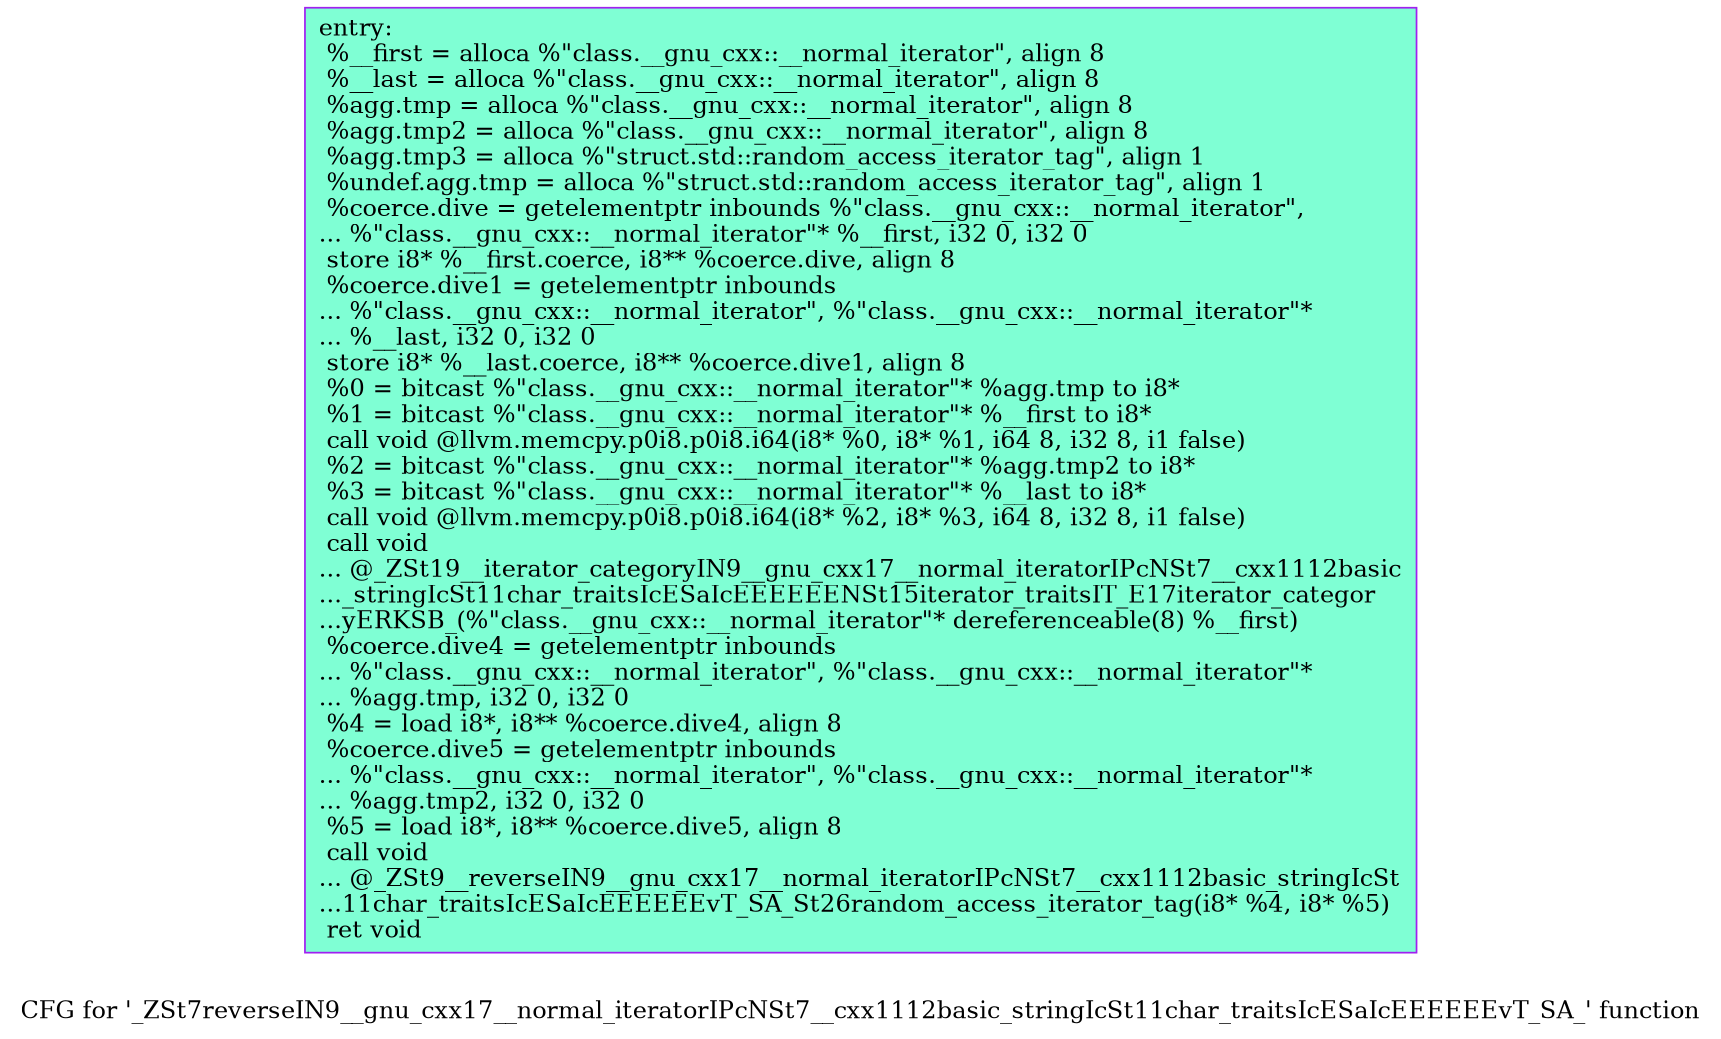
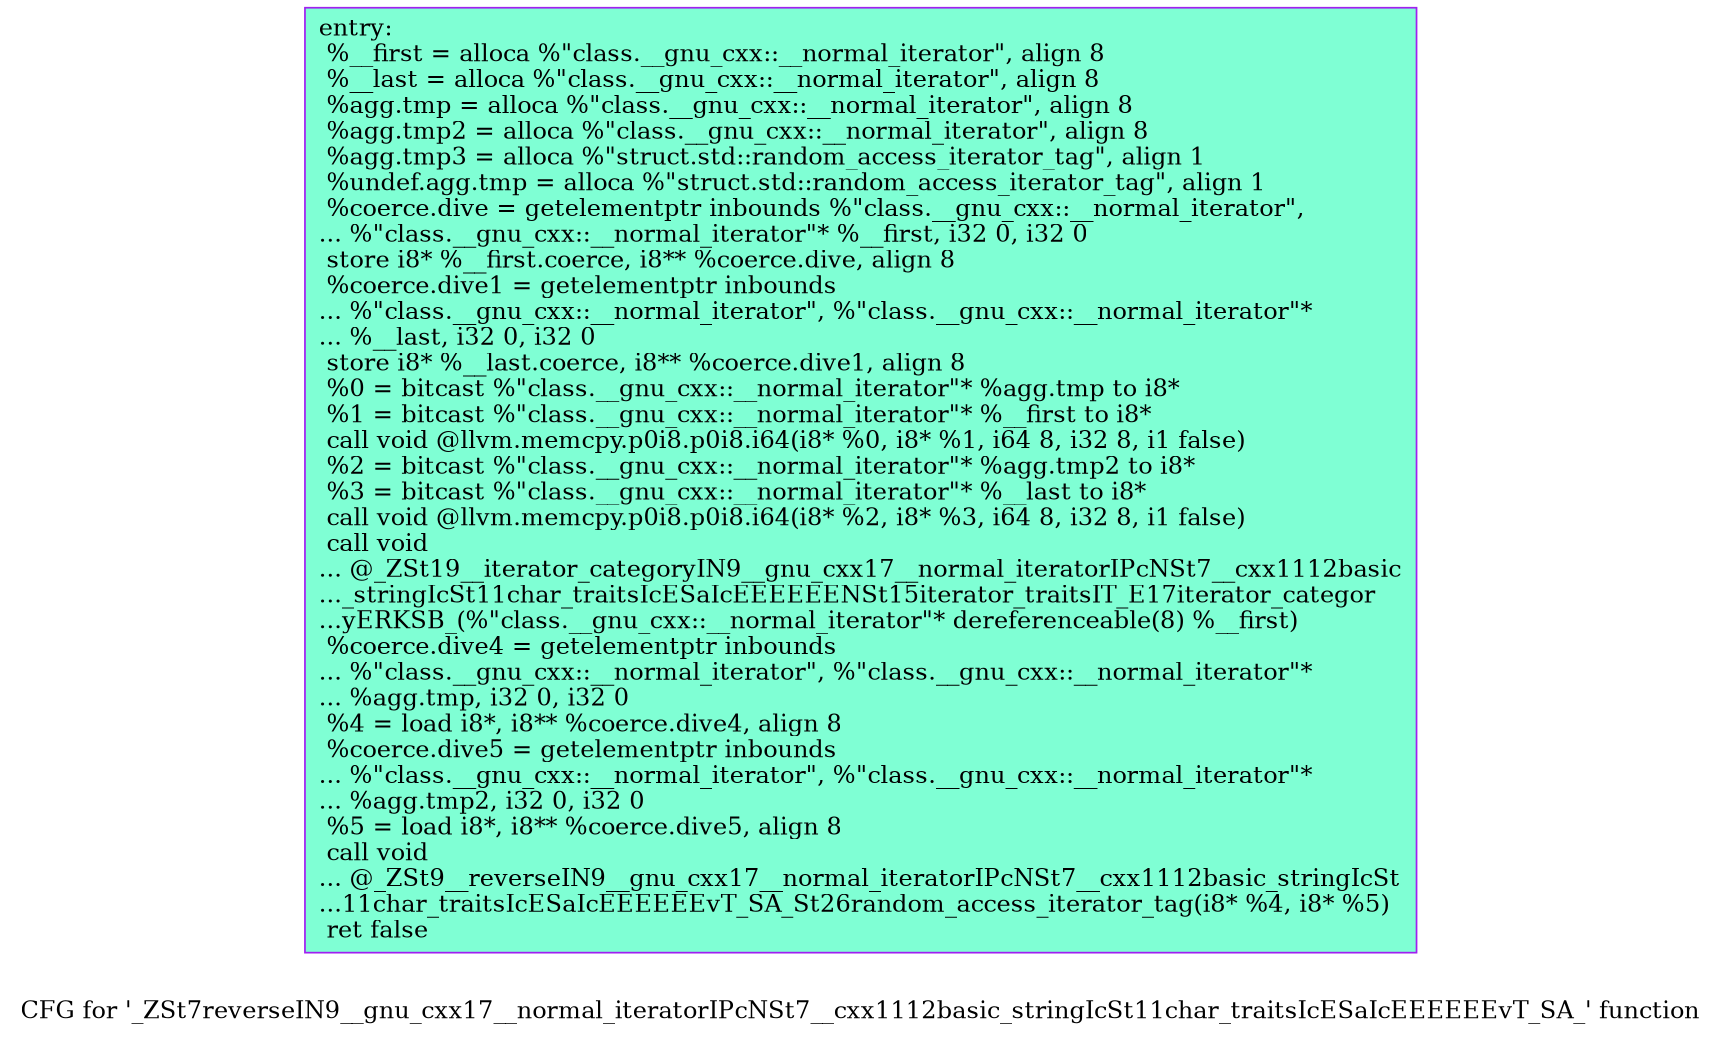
  digraph {
    label="CFG for '_ZSt7reverseIN9__gnu_cxx17__normal_iteratorIPcNSt7__cxx1112basic_stringIcSt11char_traitsIcESaIcEEEEEEvT_SA_' function"
-   n1 [label="{entry:\l  %__first = alloca %\"class.__gnu_cxx::__normal_iterator\", align 8\l  %__last = alloca %\"class.__gnu_cxx::__normal_iterator\", align 8\l  %agg.tmp = alloca %\"class.__gnu_cxx::__normal_iterator\", align 8\l  %agg.tmp2 = alloca %\"class.__gnu_cxx::__normal_iterator\", align 8\l  %agg.tmp3 = alloca %\"struct.std::random_access_iterator_tag\", align 1\l  %undef.agg.tmp = alloca %\"struct.std::random_access_iterator_tag\", align 1\l  %coerce.dive = getelementptr inbounds %\"class.__gnu_cxx::__normal_iterator\",\l... %\"class.__gnu_cxx::__normal_iterator\"* %__first, i32 0, i32 0\l  store i8* %__first.coerce, i8** %coerce.dive, align 8\l  %coerce.dive1 = getelementptr inbounds\l... %\"class.__gnu_cxx::__normal_iterator\", %\"class.__gnu_cxx::__normal_iterator\"*\l... %__last, i32 0, i32 0\l  store i8* %__last.coerce, i8** %coerce.dive1, align 8\l  %0 = bitcast %\"class.__gnu_cxx::__normal_iterator\"* %agg.tmp to i8*\l  %1 = bitcast %\"class.__gnu_cxx::__normal_iterator\"* %__first to i8*\l  call void @llvm.memcpy.p0i8.p0i8.i64(i8* %0, i8* %1, i64 8, i32 8, i1 false)\l  %2 = bitcast %\"class.__gnu_cxx::__normal_iterator\"* %agg.tmp2 to i8*\l  %3 = bitcast %\"class.__gnu_cxx::__normal_iterator\"* %__last to i8*\l  call void @llvm.memcpy.p0i8.p0i8.i64(i8* %2, i8* %3, i64 8, i32 8, i1 false)\l  call void\l... @_ZSt19__iterator_categoryIN9__gnu_cxx17__normal_iteratorIPcNSt7__cxx1112basic\l..._stringIcSt11char_traitsIcESaIcEEEEEENSt15iterator_traitsIT_E17iterator_categor\l...yERKSB_(%\"class.__gnu_cxx::__normal_iterator\"* dereferenceable(8) %__first)\l  %coerce.dive4 = getelementptr inbounds\l... %\"class.__gnu_cxx::__normal_iterator\", %\"class.__gnu_cxx::__normal_iterator\"*\l... %agg.tmp, i32 0, i32 0\l  %4 = load i8*, i8** %coerce.dive4, align 8\l  %coerce.dive5 = getelementptr inbounds\l... %\"class.__gnu_cxx::__normal_iterator\", %\"class.__gnu_cxx::__normal_iterator\"*\l... %agg.tmp2, i32 0, i32 0\l  %5 = load i8*, i8** %coerce.dive5, align 8\l  call void\l... @_ZSt9__reverseIN9__gnu_cxx17__normal_iteratorIPcNSt7__cxx1112basic_stringIcSt\l...11char_traitsIcESaIcEEEEEEvT_SA_St26random_access_iterator_tag(i8* %4, i8* %5)\l  ret void\l}" shape=record style=filled fillcolor=aquamarine color=purple]
+   n1 [label="{entry:\l  %__first = alloca %\"class.__gnu_cxx::__normal_iterator\", align 8\l  %__last = alloca %\"class.__gnu_cxx::__normal_iterator\", align 8\l  %agg.tmp = alloca %\"class.__gnu_cxx::__normal_iterator\", align 8\l  %agg.tmp2 = alloca %\"class.__gnu_cxx::__normal_iterator\", align 8\l  %agg.tmp3 = alloca %\"struct.std::random_access_iterator_tag\", align 1\l  %undef.agg.tmp = alloca %\"struct.std::random_access_iterator_tag\", align 1\l  %coerce.dive = getelementptr inbounds %\"class.__gnu_cxx::__normal_iterator\",\l... %\"class.__gnu_cxx::__normal_iterator\"* %__first, i32 0, i32 0\l  store i8* %__first.coerce, i8** %coerce.dive, align 8\l  %coerce.dive1 = getelementptr inbounds\l... %\"class.__gnu_cxx::__normal_iterator\", %\"class.__gnu_cxx::__normal_iterator\"*\l... %__last, i32 0, i32 0\l  store i8* %__last.coerce, i8** %coerce.dive1, align 8\l  %0 = bitcast %\"class.__gnu_cxx::__normal_iterator\"* %agg.tmp to i8*\l  %1 = bitcast %\"class.__gnu_cxx::__normal_iterator\"* %__first to i8*\l  call void @llvm.memcpy.p0i8.p0i8.i64(i8* %0, i8* %1, i64 8, i32 8, i1 false)\l  %2 = bitcast %\"class.__gnu_cxx::__normal_iterator\"* %agg.tmp2 to i8*\l  %3 = bitcast %\"class.__gnu_cxx::__normal_iterator\"* %__last to i8*\l  call void @llvm.memcpy.p0i8.p0i8.i64(i8* %2, i8* %3, i64 8, i32 8, i1 false)\l  call void\l... @_ZSt19__iterator_categoryIN9__gnu_cxx17__normal_iteratorIPcNSt7__cxx1112basic\l..._stringIcSt11char_traitsIcESaIcEEEEEENSt15iterator_traitsIT_E17iterator_categor\l...yERKSB_(%\"class.__gnu_cxx::__normal_iterator\"* dereferenceable(8) %__first)\l  %coerce.dive4 = getelementptr inbounds\l... %\"class.__gnu_cxx::__normal_iterator\", %\"class.__gnu_cxx::__normal_iterator\"*\l... %agg.tmp, i32 0, i32 0\l  %4 = load i8*, i8** %coerce.dive4, align 8\l  %coerce.dive5 = getelementptr inbounds\l... %\"class.__gnu_cxx::__normal_iterator\", %\"class.__gnu_cxx::__normal_iterator\"*\l... %agg.tmp2, i32 0, i32 0\l  %5 = load i8*, i8** %coerce.dive5, align 8\l  call void\l... @_ZSt9__reverseIN9__gnu_cxx17__normal_iteratorIPcNSt7__cxx1112basic_stringIcSt\l...11char_traitsIcESaIcEEEEEEvT_SA_St26random_access_iterator_tag(i8* %4, i8* %5)\l  ret false\l}" shape=record style=filled fillcolor=aquamarine color=purple]
  }
